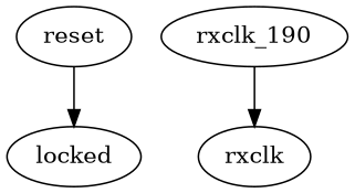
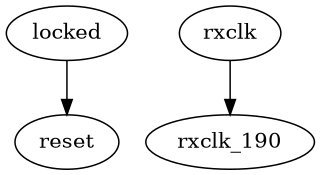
  strict digraph {
    edge [weight=1.0]
    reset
    locked
    n3 [label=rxclk_190]
    rxclk
-   reset -> locked
-   n3 -> rxclk
+   locked -> reset
+   rxclk -> n3
  }
